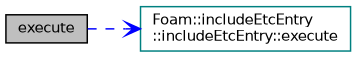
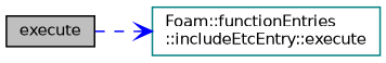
  digraph {
    rankdir=LR
    node [fontname=Helvetica fontsize=10 shape=record]
    n1 [color=black fillcolor=grey75 fontcolor=black height=0.2 label=execute style=filled width=0.4]
-   n2 [color=teal height=0.2 label="Foam::includeEtcEntry\l::includeEtcEntry::execute" width=0.4]
+   n2 [color=teal height=0.2 label="Foam::functionEntries\l::includeEtcEntry::execute" width=0.4]
    n1 -> n2 [color=blue fontname=Helvetica fontsize=10 labelfontname=Helvetica labelfontsize=10 style=dashed arrowhead=vee]
  }
